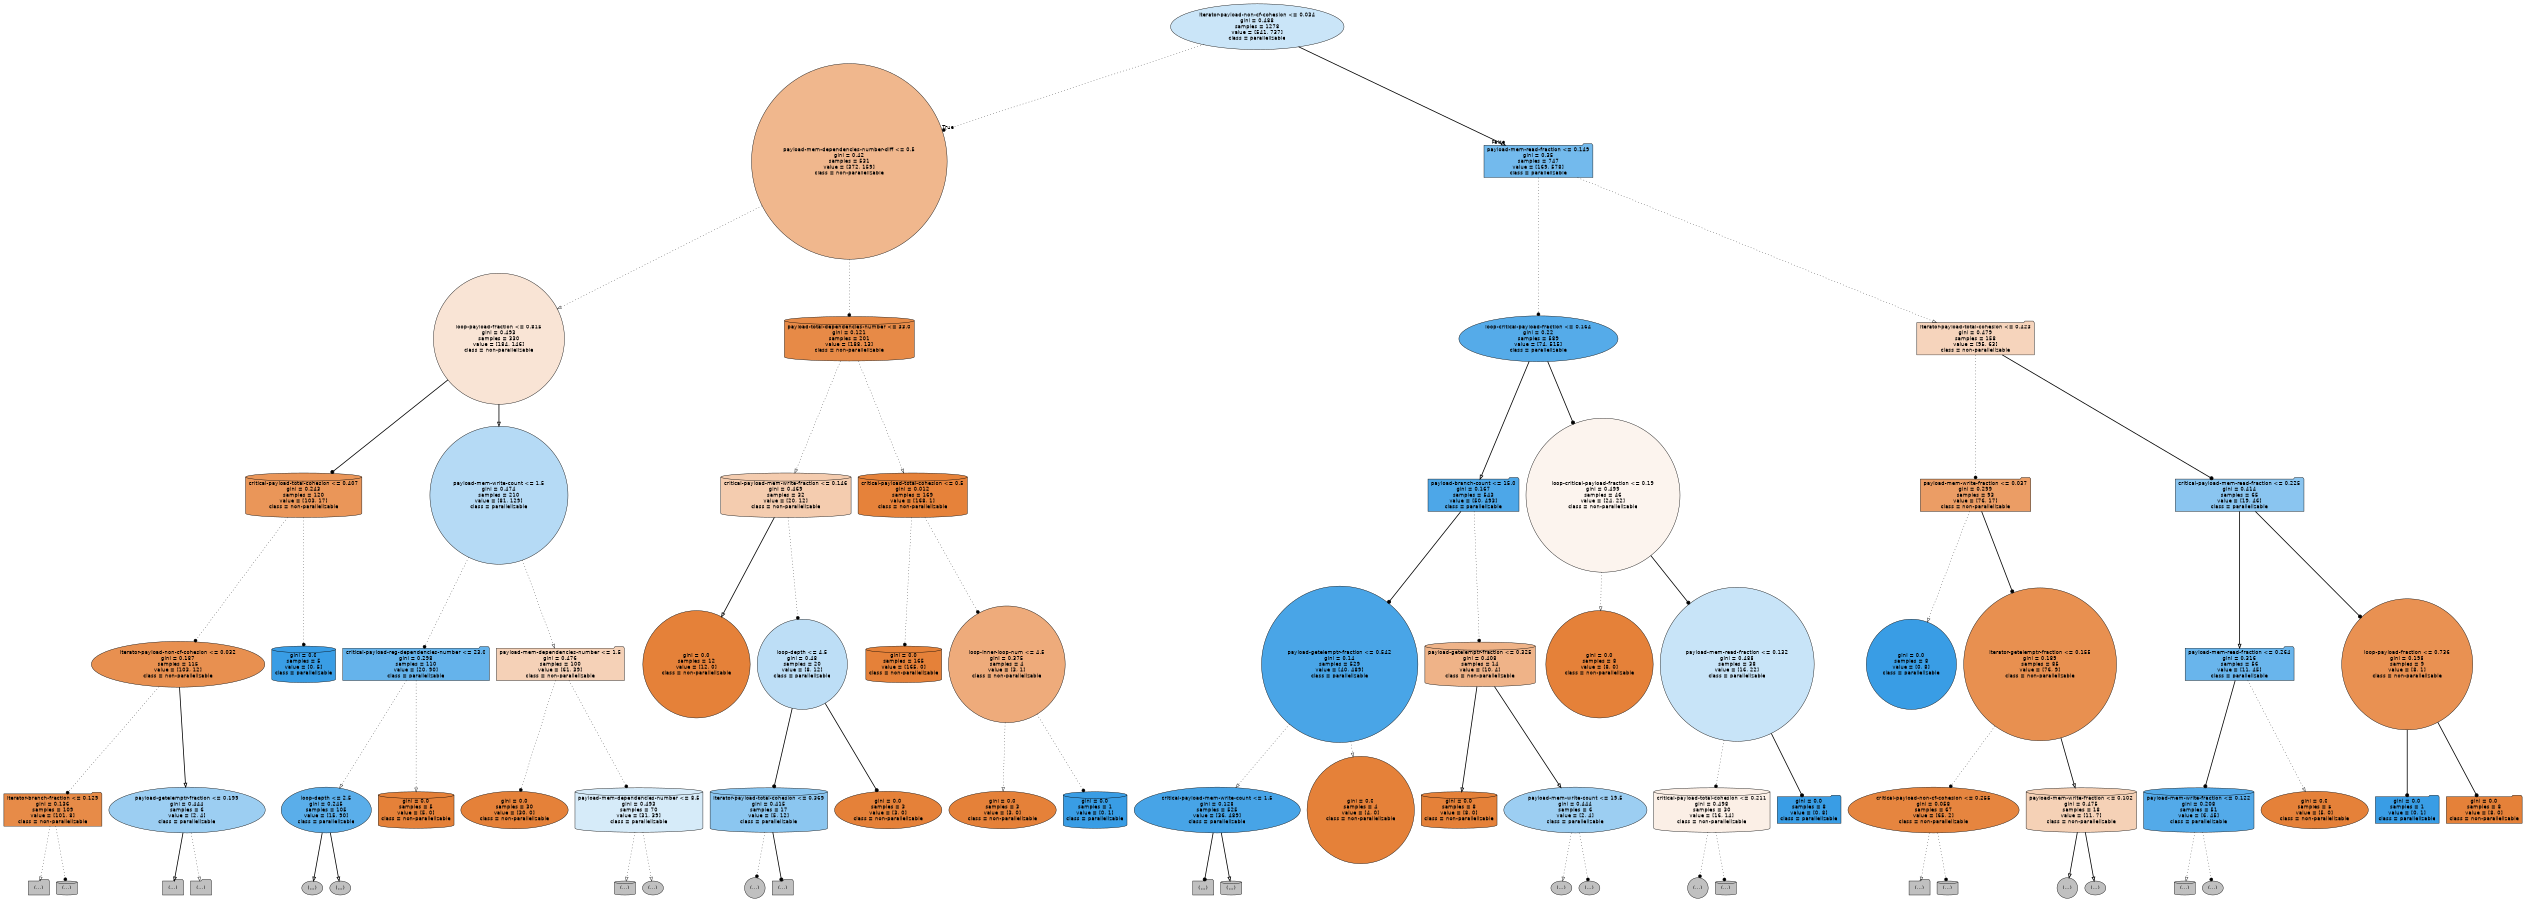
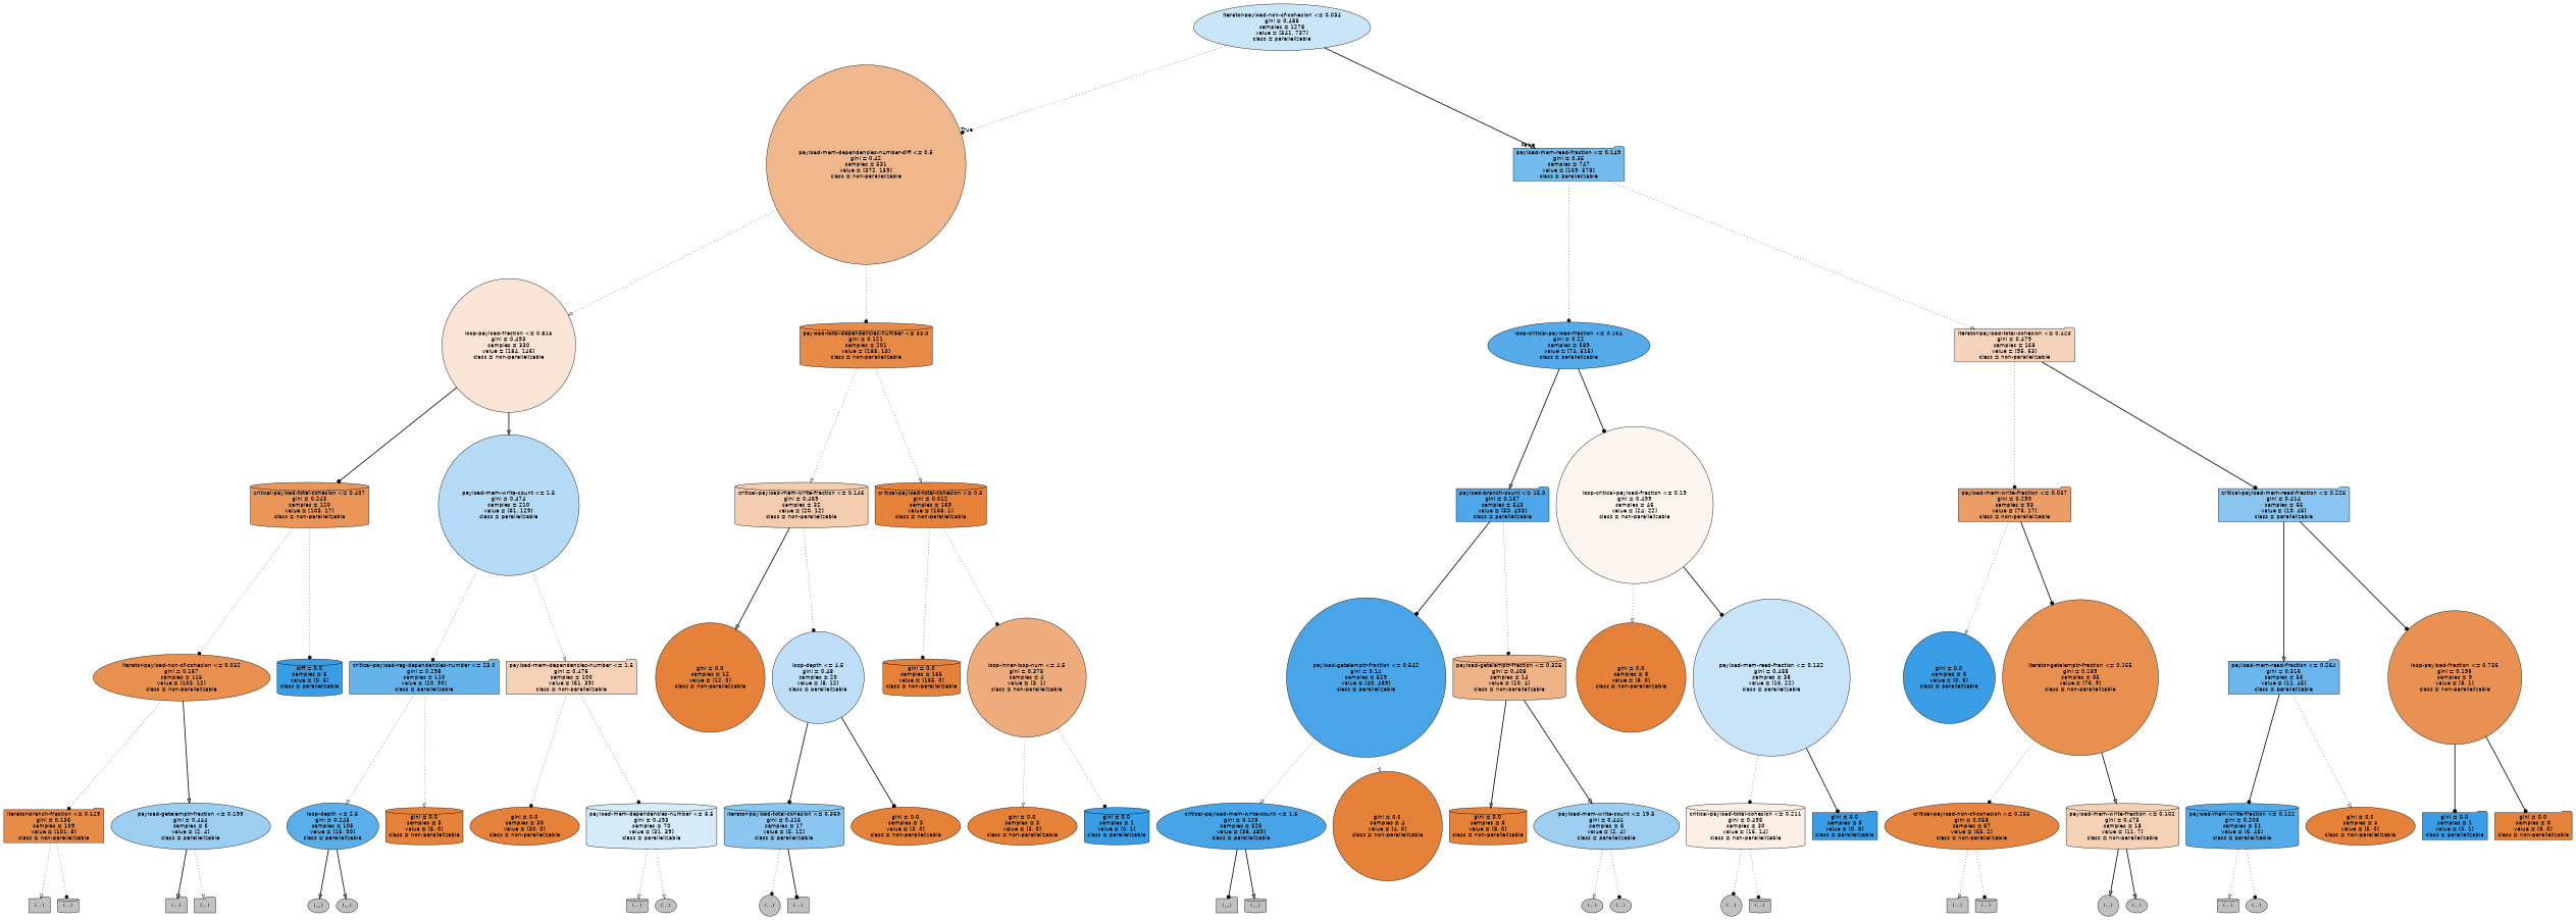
  digraph {
    node [color=black fillcolor="#C0C0C0" fontname=helvetica shape=cylinder style="filled, rounded"]
    edge [fontname=helvetica style=dotted arrowhead=dot]
    n1 [fillcolor="#399de544" label="iterator-payload-non-cf-cohesion <= 0.034\ngini = 0.488\nsamples = 1278\nvalue = [541, 737]\nclass = parallelizable" shape=ellipse]
    n2 [fillcolor="#e5813992" label="payload-mem-dependencies-number-diff <= 0.5\ngini = 0.42\nsamples = 531\nvalue = [372, 159]\nclass = non-parallelizable" shape=circle]
    n3 [fillcolor="#399de5b4" label="payload-mem-read-fraction <= 0.149\ngini = 0.35\nsamples = 747\nvalue = [169, 578]\nclass = parallelizable" shape=folder]
    n4 [fillcolor="#e5813935" label="loop-payload-fraction <= 0.815\ngini = 0.493\nsamples = 330\nvalue = [184, 146]\nclass = non-parallelizable" shape=circle]
    n5 [fillcolor="#e58139ed" label="payload-total-dependencies-number <= 33.0\ngini = 0.121\nsamples = 201\nvalue = [188, 13]\nclass = non-parallelizable"]
    n6 [fillcolor="#e58139d5" label="critical-payload-total-cohesion <= 0.407\ngini = 0.243\nsamples = 120\nvalue = [103, 17]\nclass = non-parallelizable"]
    n7 [fillcolor="#399de55f" label="payload-mem-write-count <= 1.5\ngini = 0.474\nsamples = 210\nvalue = [81, 129]\nclass = parallelizable" shape=circle]
    n8 [fillcolor="#e58139e1" label="iterator-payload-non-cf-cohesion <= 0.032\ngini = 0.187\nsamples = 115\nvalue = [103, 12]\nclass = non-parallelizable" shape=ellipse]
-   n9 [fillcolor="#399de5ff" label="gini = 0.0\nsamples = 5\nvalue = [0, 5]\nclass = parallelizable"]
+   n9 [fillcolor="#399de5ff" label="diff = 0.0\nsamples = 5\nvalue = [0, 5]\nclass = parallelizable"]
    n10 [fillcolor="#e58139eb" label="iterator-branch-fraction <= 0.129\ngini = 0.136\nsamples = 109\nvalue = [101, 8]\nclass = non-parallelizable" shape=folder]
    n11 [fillcolor="#399de57f" label="payload-getelemptr-fraction <= 0.199\ngini = 0.444\nsamples = 6\nvalue = [2, 4]\nclass = parallelizable" shape=ellipse]
    n12 [label="(...)" shape=folder]
    n13 [label="(...)"]
    n14 [label="(...)" shape=folder]
    n15 [label="(...)" shape=folder]
    n16 [fillcolor="#399de5c6" label="critical-payload-reg-dependencies-number <= 23.0\ngini = 0.298\nsamples = 110\nvalue = [20, 90]\nclass = parallelizable" shape=folder]
    n17 [fillcolor="#e581395c" label="payload-mem-dependencies-number <= 1.5\ngini = 0.476\nsamples = 100\nvalue = [61, 39]\nclass = non-parallelizable" shape=folder]
    n18 [fillcolor="#399de5d4" label="loop-depth <= 2.5\ngini = 0.245\nsamples = 105\nvalue = [15, 90]\nclass = parallelizable" shape=ellipse]
    n19 [fillcolor="#e58139ff" label="gini = 0.0\nsamples = 5\nvalue = [5, 0]\nclass = non-parallelizable"]
    n20 [label="(...)" shape=ellipse]
    n21 [label="(...)" shape=ellipse]
    n22 [fillcolor="#e58139ff" label="gini = 0.0\nsamples = 30\nvalue = [30, 0]\nclass = non-parallelizable" shape=ellipse]
    n23 [fillcolor="#399de534" label="payload-mem-dependencies-number <= 8.5\ngini = 0.493\nsamples = 70\nvalue = [31, 39]\nclass = parallelizable"]
    n24 [label="(...)"]
    n25 [label="(...)" shape=ellipse]
    n26 [fillcolor="#e5813966" label="critical-payload-mem-write-fraction <= 0.146\ngini = 0.469\nsamples = 32\nvalue = [20, 12]\nclass = non-parallelizable"]
    n27 [fillcolor="#e58139fd" label="critical-payload-total-cohesion <= 0.5\ngini = 0.012\nsamples = 169\nvalue = [168, 1]\nclass = non-parallelizable"]
    n28 [fillcolor="#e58139ff" label="gini = 0.0\nsamples = 12\nvalue = [12, 0]\nclass = non-parallelizable" shape=circle]
    n29 [fillcolor="#399de555" label="loop-depth <= 4.5\ngini = 0.48\nsamples = 20\nvalue = [8, 12]\nclass = parallelizable" shape=circle]
    n30 [fillcolor="#399de595" label="iterator-payload-total-cohesion <= 0.369\ngini = 0.415\nsamples = 17\nvalue = [5, 12]\nclass = parallelizable"]
    n31 [fillcolor="#e58139ff" label="gini = 0.0\nsamples = 3\nvalue = [3, 0]\nclass = non-parallelizable" shape=ellipse]
    n32 [label="(...)" shape=circle]
    n33 [label="(...)" shape=folder]
    n34 [fillcolor="#e58139ff" label="gini = 0.0\nsamples = 165\nvalue = [165, 0]\nclass = non-parallelizable"]
    n35 [fillcolor="#e58139aa" label="loop-inner-loop-num <= 4.5\ngini = 0.375\nsamples = 4\nvalue = [3, 1]\nclass = non-parallelizable" shape=circle]
    n36 [fillcolor="#e58139ff" label="gini = 0.0\nsamples = 3\nvalue = [3, 0]\nclass = non-parallelizable" shape=ellipse]
    n37 [fillcolor="#399de5ff" label="gini = 0.0\nsamples = 1\nvalue = [0, 1]\nclass = parallelizable"]
    n38 [fillcolor="#399de5da" label="loop-critical-payload-fraction <= 0.164\ngini = 0.22\nsamples = 589\nvalue = [74, 515]\nclass = parallelizable" shape=ellipse]
    n39 [fillcolor="#e5813956" label="iterator-payload-total-cohesion <= 0.423\ngini = 0.479\nsamples = 158\nvalue = [95, 63]\nclass = non-parallelizable" shape=folder]
    n40 [fillcolor="#399de5e5" label="payload-branch-count <= 15.0\ngini = 0.167\nsamples = 543\nvalue = [50, 493]\nclass = parallelizable" shape=folder]
    n41 [fillcolor="#e5813915" label="loop-critical-payload-fraction <= 0.19\ngini = 0.499\nsamples = 46\nvalue = [24, 22]\nclass = non-parallelizable" shape=circle]
    n42 [fillcolor="#399de5ea" label="payload-getelemptr-fraction <= 0.542\ngini = 0.14\nsamples = 529\nvalue = [40, 489]\nclass = parallelizable" shape=circle]
    n43 [fillcolor="#e5813999" label="payload-getelemptr-fraction <= 0.325\ngini = 0.408\nsamples = 14\nvalue = [10, 4]\nclass = non-parallelizable"]
    n44 [fillcolor="#399de5ec" label="critical-payload-mem-write-count <= 1.5\ngini = 0.128\nsamples = 525\nvalue = [36, 489]\nclass = parallelizable" shape=ellipse]
    n45 [fillcolor="#e58139ff" label="gini = 0.0\nsamples = 4\nvalue = [4, 0]\nclass = non-parallelizable" shape=circle]
    n46 [label="(...)" shape=folder]
    n47 [label="(...)"]
    n48 [fillcolor="#e58139ff" label="gini = 0.0\nsamples = 8\nvalue = [8, 0]\nclass = non-parallelizable"]
    n49 [fillcolor="#399de57f" label="payload-mem-write-count <= 19.5\ngini = 0.444\nsamples = 6\nvalue = [2, 4]\nclass = parallelizable" shape=ellipse]
    n50 [label="(...)" shape=ellipse]
    n51 [label="(...)" shape=ellipse]
    n52 [fillcolor="#e58139ff" label="gini = 0.0\nsamples = 8\nvalue = [8, 0]\nclass = non-parallelizable" shape=circle]
    n53 [fillcolor="#399de546" label="payload-mem-read-fraction <= 0.132\ngini = 0.488\nsamples = 38\nvalue = [16, 22]\nclass = parallelizable" shape=circle]
    n54 [fillcolor="#e5813920" label="critical-payload-total-cohesion <= 0.211\ngini = 0.498\nsamples = 30\nvalue = [16, 14]\nclass = non-parallelizable"]
    n55 [fillcolor="#399de5ff" label="gini = 0.0\nsamples = 8\nvalue = [0, 8]\nclass = parallelizable" shape=folder]
    n56 [label="(...)" shape=circle]
    n57 [label="(...)"]
    n58 [fillcolor="#e58139c6" label="payload-mem-write-fraction <= 0.037\ngini = 0.299\nsamples = 93\nvalue = [76, 17]\nclass = non-parallelizable" shape=folder]
    n59 [fillcolor="#399de596" label="critical-payload-mem-read-fraction <= 0.225\ngini = 0.414\nsamples = 65\nvalue = [19, 46]\nclass = parallelizable" shape=folder]
    n60 [fillcolor="#399de5ff" label="gini = 0.0\nsamples = 8\nvalue = [0, 8]\nclass = parallelizable" shape=circle]
    n61 [fillcolor="#e58139e1" label="iterator-getelemptr-fraction <= 0.155\ngini = 0.189\nsamples = 85\nvalue = [76, 9]\nclass = non-parallelizable" shape=circle]
    n62 [fillcolor="#e58139f7" label="critical-payload-non-cf-cohesion <= 0.255\ngini = 0.058\nsamples = 67\nvalue = [65, 2]\nclass = non-parallelizable" shape=ellipse]
    n63 [fillcolor="#e581395d" label="payload-mem-write-fraction <= 0.102\ngini = 0.475\nsamples = 18\nvalue = [11, 7]\nclass = non-parallelizable"]
    n64 [label="(...)" shape=folder]
    n65 [label="(...)"]
    n66 [label="(...)" shape=circle]
    n67 [label="(...)" shape=ellipse]
    n68 [fillcolor="#399de5c1" label="payload-mem-read-fraction <= 0.264\ngini = 0.316\nsamples = 56\nvalue = [11, 45]\nclass = parallelizable" shape=folder]
    n69 [fillcolor="#e58139df" label="loop-payload-fraction <= 0.736\ngini = 0.198\nsamples = 9\nvalue = [8, 1]\nclass = non-parallelizable" shape=circle]
    n70 [fillcolor="#399de5dd" label="payload-mem-write-fraction <= 0.122\ngini = 0.208\nsamples = 51\nvalue = [6, 45]\nclass = parallelizable"]
    n71 [fillcolor="#e58139ff" label="gini = 0.0\nsamples = 5\nvalue = [5, 0]\nclass = non-parallelizable" shape=ellipse]
    n72 [label="(...)"]
    n73 [label="(...)" shape=ellipse]
    n74 [fillcolor="#399de5ff" label="gini = 0.0\nsamples = 1\nvalue = [0, 1]\nclass = parallelizable" shape=folder]
    n75 [fillcolor="#e58139ff" label="gini = 0.0\nsamples = 8\nvalue = [8, 0]\nclass = non-parallelizable" shape=folder]
    n1 -> n2 [headlabel=True labelangle=45 labeldistance=2.5]
    n1 -> n3 [headlabel=False labelangle=-45 labeldistance=2.5 style=bold arrowhead=onormal]
    n2 -> n4 [arrowhead=onormal]
    n2 -> n5
    n3 -> n38
    n3 -> n39 [arrowhead=onormal]
    n4 -> n6 [style=bold]
    n4 -> n7 [style=bold arrowhead=onormal]
    n5 -> n26 [arrowhead=onormal]
    n5 -> n27 [arrowhead=onormal]
    n6 -> n8
    n6 -> n9
    n7 -> n16
    n7 -> n17 [arrowhead=onormal]
    n8 -> n10
    n8 -> n11 [style=bold arrowhead=onormal]
    n10 -> n12 [arrowhead=onormal]
    n10 -> n13
    n11 -> n14 [style=bold arrowhead=onormal]
    n11 -> n15 [arrowhead=onormal]
    n16 -> n18 [arrowhead=onormal]
    n16 -> n19 [arrowhead=onormal]
    n17 -> n22
    n17 -> n23
    n18 -> n20 [style=bold arrowhead=onormal]
    n18 -> n21 [style=bold arrowhead=onormal]
    n23 -> n24 [arrowhead=onormal]
    n23 -> n25 [arrowhead=onormal]
    n26 -> n28 [style=bold arrowhead=onormal]
    n26 -> n29
    n27 -> n34
    n27 -> n35
    n29 -> n30 [style=bold]
    n29 -> n31 [style=bold]
    n30 -> n32
    n30 -> n33 [style=bold]
    n35 -> n36 [arrowhead=onormal]
    n35 -> n37
    n38 -> n40 [style=bold arrowhead=onormal]
    n38 -> n41 [style=bold]
    n39 -> n58
    n39 -> n59 [style=bold]
    n40 -> n42 [style=bold]
    n40 -> n43
    n41 -> n52 [arrowhead=onormal]
    n41 -> n53 [style=bold]
    n42 -> n44 [arrowhead=onormal]
    n42 -> n45 [arrowhead=onormal]
    n43 -> n48 [style=bold arrowhead=onormal]
    n43 -> n49 [style=bold arrowhead=onormal]
    n44 -> n46 [style=bold]
    n44 -> n47 [style=bold arrowhead=onormal]
    n49 -> n50 [arrowhead=onormal]
    n49 -> n51
    n53 -> n54
    n53 -> n55 [style=bold]
    n54 -> n56
    n54 -> n57
    n58 -> n60 [arrowhead=onormal]
    n58 -> n61 [style=bold]
    n59 -> n68 [style=bold arrowhead=onormal]
    n59 -> n69 [style=bold]
    n61 -> n62
    n61 -> n63 [style=bold arrowhead=onormal]
    n62 -> n64 [arrowhead=onormal]
    n62 -> n65
    n63 -> n66 [style=bold arrowhead=onormal]
    n63 -> n67 [style=bold arrowhead=onormal]
    n68 -> n70 [style=bold]
    n68 -> n71 [arrowhead=onormal]
    n69 -> n74 [style=bold]
    n69 -> n75 [style=bold]
    n70 -> n72 [arrowhead=onormal]
    n70 -> n73
  }
